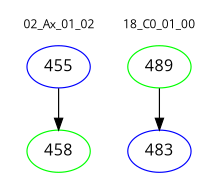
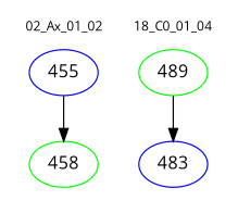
  digraph {
    fontname="Open Sans"
    node [color=blue fontname="Open Sans"]
    edge [color=black fontname="Open Sans"]
    n1 [label=455]
    n2 [color=green label=458]
    n3 [color=green label=489]
    n4 [label=483]
    subgraph cluster_1 {
      color=white
      fontsize=10
      label="02_Ax_01_02"
      n1
      n2
    }
    subgraph cluster_2 {
      color=white
      fontsize=10
-     label="18_C0_01_00"
+     label="18_C0_01_04"
      n3
      n4
    }
    n1 -> n2
    n3 -> n4
  }
